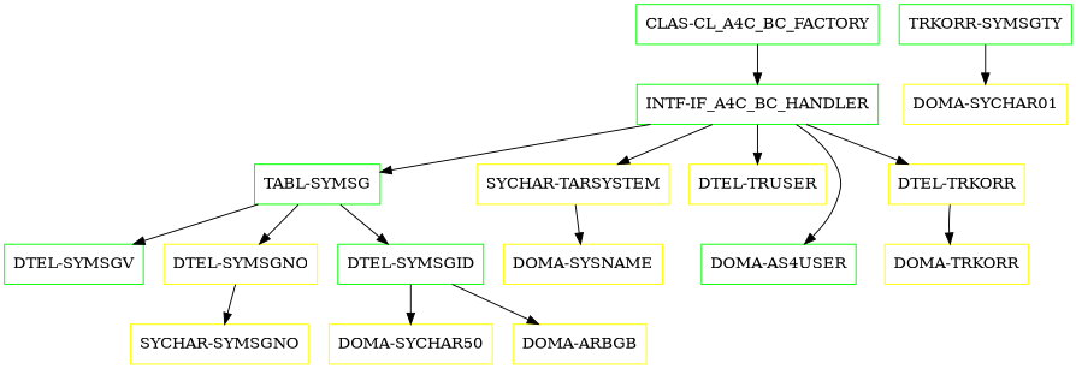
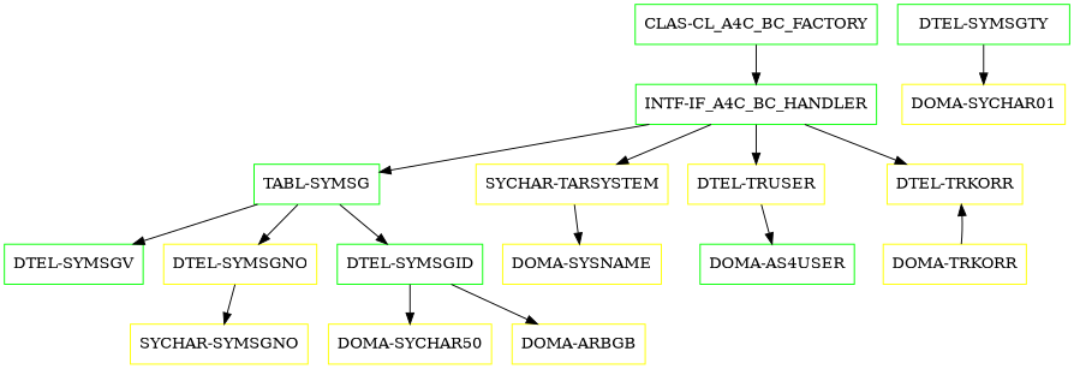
  digraph {
    node [color=yellow shape=box]
    "CLAS-CL_A4C_BC_FACTORY" [color=green]
    "INTF-IF_A4C_BC_HANDLER" [color=green]
    "TABL-SYMSG" [color=green]
    n4 [label="SYCHAR-TARSYSTEM"]
    "DTEL-TRUSER"
    "DTEL-TRKORR"
    "DTEL-SYMSGV" [color=green]
    "DTEL-SYMSGNO"
    "DTEL-SYMSGID" [color=green]
    "DOMA-SYSNAME"
    "DOMA-AS4USER" [color=green]
    "DOMA-TRKORR"
    n13 [label="SYCHAR-SYMSGNO"]
    "DOMA-SYCHAR50"
    "DOMA-ARBGB"
-   "DTEL-SYMSGTY" [color=green label="TRKORR-SYMSGTY"]
+   "DTEL-SYMSGTY" [color=green]
    "DOMA-SYCHAR01"
    "CLAS-CL_A4C_BC_FACTORY" -> "INTF-IF_A4C_BC_HANDLER"
    "INTF-IF_A4C_BC_HANDLER" -> "TABL-SYMSG"
    "INTF-IF_A4C_BC_HANDLER" -> n4
    "INTF-IF_A4C_BC_HANDLER" -> "DTEL-TRUSER"
    "INTF-IF_A4C_BC_HANDLER" -> "DTEL-TRKORR"
    "TABL-SYMSG" -> "DTEL-SYMSGV"
    "TABL-SYMSG" -> "DTEL-SYMSGNO"
    "TABL-SYMSG" -> "DTEL-SYMSGID"
    n4 -> "DOMA-SYSNAME"
-   "INTF-IF_A4C_BC_HANDLER" -> "DOMA-AS4USER"
-   "DTEL-TRKORR" -> "DOMA-TRKORR"
+   "DTEL-TRUSER" -> "DOMA-AS4USER"
+   "DOMA-TRKORR" -> "DTEL-TRKORR"
    "DTEL-SYMSGNO" -> n13
    "DTEL-SYMSGID" -> "DOMA-SYCHAR50"
    "DTEL-SYMSGID" -> "DOMA-ARBGB"
    "DTEL-SYMSGTY" -> "DOMA-SYCHAR01"
  }
